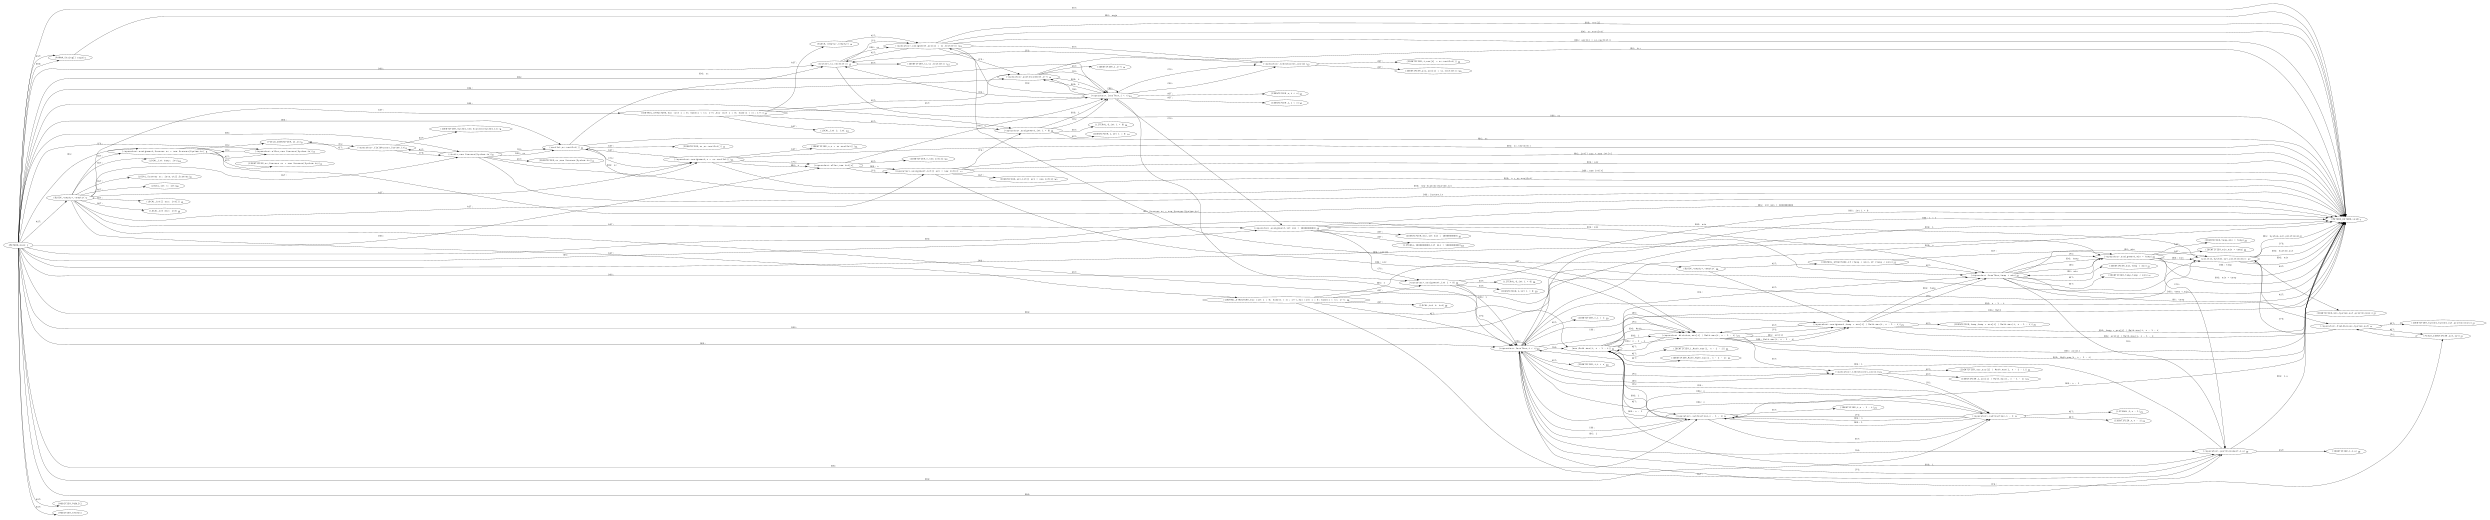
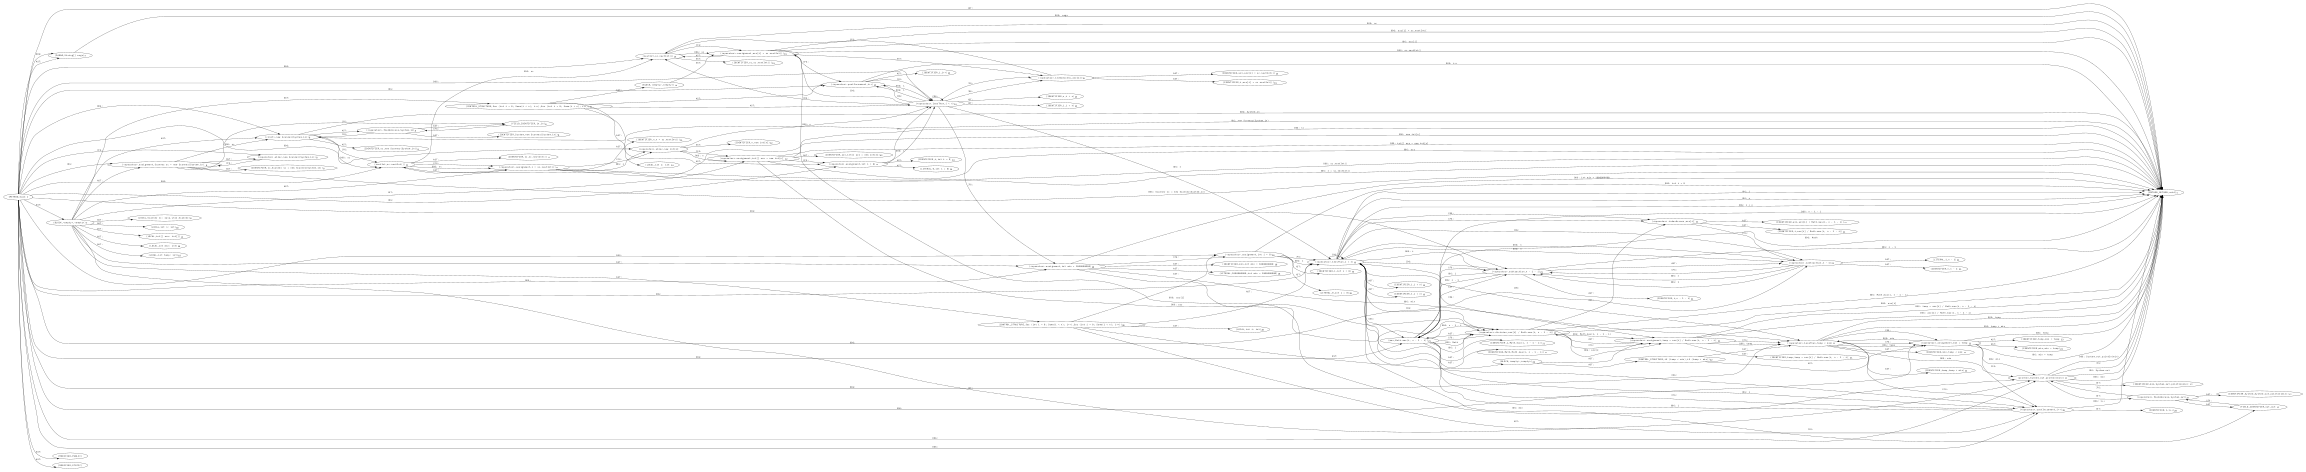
  digraph {
    fontname="IBM Plex Mono"
    rankdir=LR
    node [fontname="IBM Plex Mono"]
    edge [fontname="IBM Plex Mono"]
    n1 [label=<(METHOD,main)<SUB>7</SUB>>]
    n2 [label=<(PARAM,String[] args)<SUB>7</SUB>>]
    n3 [label=<(BLOCK,&lt;empty&gt;,&lt;empty&gt;)<SUB>7</SUB>>]
    n4 [label=<(&lt;operator&gt;.assignment,Scanner sc = new Scanner(System.in))<SUB>8</SUB>>]
    n5 [label=<(&lt;operator&gt;.alloc,new Scanner(System.in))<SUB>8</SUB>>]
    n6 [label=<(&lt;init&gt;,new Scanner(System.in))<SUB>8</SUB>>]
    n7 [label=<(nextInt,sc.nextInt())<SUB>11</SUB>>]
    n8 [label=<(&lt;operator&gt;.alloc,new int[n])>]
    n9 [label=<(&lt;operator&gt;.assignment,int i = 0)<SUB>14</SUB>>]
    n10 [label=<(&lt;operator&gt;.lessThan,i &lt; n)<SUB>14</SUB>>]
    n11 [label=<(&lt;operator&gt;.postIncrement,i++)<SUB>14</SUB>>]
    n12 [label=<(nextInt,sc.nextInt())<SUB>15</SUB>>]
    n13 [label=<(&lt;operator&gt;.assignment,int min = 1000000000)<SUB>18</SUB>>]
    n14 [label=<(&lt;operator&gt;.assignment,int i = 0)<SUB>20</SUB>>]
    n15 [label=<(&lt;operator&gt;.lessThan,i &lt; n)<SUB>20</SUB>>]
    n16 [label=<(&lt;operator&gt;.postIncrement,i++)<SUB>20</SUB>>]
    n17 [label=<(max,Math.max(i, n - 1 - i))<SUB>21</SUB>>]
    n18 [label=<(&lt;operator&gt;.subtraction,n - 1 - i)<SUB>21</SUB>>]
    n19 [label=<(&lt;operator&gt;.subtraction,n - 1)<SUB>21</SUB>>]
    n20 [label=<(&lt;operator&gt;.lessThan,temp &lt; min)<SUB>22</SUB>>]
    n21 [label=<(&lt;operator&gt;.assignment,min = temp)<SUB>23</SUB>>]
    n22 [label=<(println,System.out.println(min))<SUB>27</SUB>>]
    n23 [label=<(MODIFIER,PUBLIC)>]
    n24 [label=<(MODIFIER,STATIC)>]
    n25 [label=<(METHOD_RETURN,void)<SUB>7</SUB>>]
    n26 [label=<(LOCAL,Scanner sc: java.util.Scanner)<SUB>8</SUB>>]
    n27 [label=<(LOCAL,int n: int)<SUB>10</SUB>>]
    n28 [label=<(&lt;operator&gt;.assignment,n = sc.nextInt())<SUB>11</SUB>>]
    n29 [label=<(LOCAL,int[] arr: int[])<SUB>12</SUB>>]
    n30 [label=<(&lt;operator&gt;.assignment,int[] arr = new int[n])<SUB>12</SUB>>]
    n31 [label=<(CONTROL_STRUCTURE,for (int i = 0; Some(i &lt; n); i++),for (int i = 0; Some(i &lt; n); i++))<SUB>14</SUB>>]
    n32 [label=<(LOCAL,int min: int)<SUB>18</SUB>>]
    n33 [label=<(LOCAL,int temp: int)<SUB>18</SUB>>]
    n34 [label=<(CONTROL_STRUCTURE,for (int i = 0; Some(i &lt; n); i++),for (int i = 0; Some(i &lt; n); i++))<SUB>20</SUB>>]
    n35 [label=<(IDENTIFIER,sc,Scanner sc = new Scanner(System.in))<SUB>8</SUB>>]
    n36 [label=<(FIELD_IDENTIFIER,in,in)<SUB>8</SUB>>]
    n37 [label=<(IDENTIFIER,sc,new Scanner(System.in))<SUB>8</SUB>>]
    n38 [label=<(&lt;operator&gt;.fieldAccess,System.in)<SUB>8</SUB>>]
    n39 [label=<(IDENTIFIER,sc,sc.nextInt())<SUB>11</SUB>>]
    n40 [label=<(IDENTIFIER,n,new int[n])<SUB>12</SUB>>]
    n41 [label=<(IDENTIFIER,i,int i = 0)<SUB>14</SUB>>]
    n42 [label=<(LITERAL,0,int i = 0)<SUB>14</SUB>>]
    n43 [label=<(IDENTIFIER,i,i &lt; n)<SUB>14</SUB>>]
    n44 [label=<(IDENTIFIER,n,i &lt; n)<SUB>14</SUB>>]
    n45 [label=<(&lt;operator&gt;.assignment,arr[i] = sc.nextInt())<SUB>15</SUB>>]
    n46 [label=<(&lt;operator&gt;.indexAccess,arr[i])<SUB>15</SUB>>]
    n47 [label=<(IDENTIFIER,i,i++)<SUB>14</SUB>>]
    n48 [label=<(IDENTIFIER,sc,sc.nextInt())<SUB>15</SUB>>]
    n49 [label=<(IDENTIFIER,min,int min = 1000000000)<SUB>18</SUB>>]
    n50 [label=<(LITERAL,1000000000,int min = 1000000000)<SUB>18</SUB>>]
    n51 [label=<(IDENTIFIER,i,int i = 0)<SUB>20</SUB>>]
    n52 [label=<(LITERAL,0,int i = 0)<SUB>20</SUB>>]
    n53 [label=<(&lt;operator&gt;.division,arr[i] / Math.max(i, n - 1 - i))<SUB>21</SUB>>]
    n54 [label=<(IDENTIFIER,i,i &lt; n)<SUB>20</SUB>>]
    n55 [label=<(IDENTIFIER,n,i &lt; n)<SUB>20</SUB>>]
    n56 [label=<(&lt;operator&gt;.assignment,temp = arr[i] / Math.max(i, n - 1 - i))<SUB>21</SUB>>]
    n57 [label=<(&lt;operator&gt;.indexAccess,arr[i])<SUB>21</SUB>>]
    n58 [label=<(FIELD_IDENTIFIER,out,out)<SUB>27</SUB>>]
    n59 [label=<(IDENTIFIER,i,i++)<SUB>20</SUB>>]
    n60 [label=<(IDENTIFIER,Math,Math.max(i, n - 1 - i))<SUB>21</SUB>>]
    n61 [label=<(IDENTIFIER,i,Math.max(i, n - 1 - i))<SUB>21</SUB>>]
    n62 [label=<(IDENTIFIER,i,n - 1 - i)<SUB>21</SUB>>]
    n63 [label=<(IDENTIFIER,n,n - 1)<SUB>21</SUB>>]
    n64 [label=<(LITERAL,1,n - 1)<SUB>21</SUB>>]
    n65 [label=<(IDENTIFIER,temp,temp &lt; min)<SUB>22</SUB>>]
    n66 [label=<(IDENTIFIER,min,temp &lt; min)<SUB>22</SUB>>]
    n67 [label=<(IDENTIFIER,min,min = temp)<SUB>23</SUB>>]
    n68 [label=<(IDENTIFIER,temp,min = temp)<SUB>23</SUB>>]
    n69 [label=<(&lt;operator&gt;.fieldAccess,System.out)<SUB>27</SUB>>]
    n70 [label=<(IDENTIFIER,min,System.out.println(min))<SUB>27</SUB>>]
    n71 [label=<(IDENTIFIER,n,n = sc.nextInt())<SUB>11</SUB>>]
    n72 [label=<(IDENTIFIER,arr,int[] arr = new int[n])<SUB>42</SUB>>]
    n73 [label=<(LOCAL,int i: int)<SUB>14</SUB>>]
    n74 [label=<(BLOCK,&lt;empty&gt;,&lt;empty&gt;)<SUB>14</SUB>>]
    n75 [label=<(LOCAL,int i: int)<SUB>20</SUB>>]
    n76 [label=<(BLOCK,&lt;empty&gt;,&lt;empty&gt;)<SUB>20</SUB>>]
    n77 [label=<(IDENTIFIER,System,new Scanner(System.in))<SUB>8</SUB>>]
    n78 [label=<(IDENTIFIER,arr,arr[i] = sc.nextInt())<SUB>15</SUB>>]
    n79 [label=<(IDENTIFIER,i,arr[i] = sc.nextInt())<SUB>15</SUB>>]
    n80 [label=<(CONTROL_STRUCTURE,if (temp &lt; min),if (temp &lt; min))<SUB>22</SUB>>]
    n81 [label=<(IDENTIFIER,temp,temp = arr[i] / Math.max(i, n - 1 - i))<SUB>21</SUB>>]
    n82 [label=<(IDENTIFIER,arr,arr[i] / Math.max(i, n - 1 - i))<SUB>21</SUB>>]
    n83 [label=<(IDENTIFIER,i,arr[i] / Math.max(i, n - 1 - i))<SUB>21</SUB>>]
    n84 [label=<(IDENTIFIER,System,System.out.println(min))<SUB>27</SUB>>]
    n1 -> n2 [label="AST: "]
    n1 -> n2 [label="DDG: "]
    n1 -> n3 [label="AST: "]
    n1 -> n4 [label="DDG: "]
    n1 -> n5 [label="CFG: "]
    n1 -> n6 [label="DDG: "]
    n1 -> n7 [label="DDG: "]
    n1 -> n8 [label="DDG: "]
    n1 -> n9 [label="DDG: "]
    n1 -> n10 [label="DDG: "]
    n1 -> n11 [label="DDG: "]
    n1 -> n12 [label="DDG: "]
    n1 -> n13 [label="DDG: "]
    n1 -> n14 [label="DDG: "]
    n1 -> n15 [label="DDG: "]
    n1 -> n16 [label="DDG: "]
    n1 -> n17 [label="DDG: "]
    n1 -> n18 [label="DDG: "]
    n1 -> n19 [label="DDG: "]
    n1 -> n20 [label="DDG: "]
    n1 -> n21 [label="DDG: "]
    n1 -> n22 [label="DDG: "]
    n1 -> n23 [label="AST: "]
    n1 -> n24 [label="AST: "]
    n1 -> n25 [label="AST: "]
    n2 -> n25 [label="DDG: args"]
    n3 -> n4 [label="AST: "]
    n3 -> n6 [label="AST: "]
    n3 -> n13 [label="AST: "]
    n3 -> n22 [label="AST: "]
    n3 -> n26 [label="AST: "]
    n3 -> n27 [label="AST: "]
    n3 -> n28 [label="AST: "]
    n3 -> n29 [label="AST: "]
    n3 -> n30 [label="AST: "]
    n3 -> n31 [label="AST: "]
    n3 -> n32 [label="AST: "]
    n3 -> n33 [label="AST: "]
    n3 -> n34 [label="AST: "]
    n4 -> n5 [label="AST: "]
+   n4 -> n6 [label="DDG: sc"]
    n4 -> n25 [label="DDG: Scanner sc = new Scanner(System.in)"]
    n4 -> n35 [label="AST: "]
    n4 -> n36 [label="CFG: "]
    n5 -> n4 [label="CFG: "]
    n6 -> n7 [label="CFG: "]
    n6 -> n7 [label="DDG: sc"]
    n6 -> n25 [label="DDG: System.in"]
    n6 -> n25 [label="DDG: new Scanner(System.in)"]
    n6 -> n37 [label="AST: "]
    n6 -> n38 [label="AST: "]
    n7 -> n12 [label="DDG: sc"]
    n7 -> n25 [label="DDG: sc"]
    n7 -> n28 [label="CFG: "]
    n7 -> n28 [label="DDG: sc"]
    n7 -> n39 [label="AST: "]
    n8 -> n10 [label="DDG: n"]
    n8 -> n30 [label="CFG: "]
    n8 -> n30 [label="DDG: n"]
    n8 -> n40 [label="AST: "]
    n9 -> n10 [label="CFG: "]
    n9 -> n10 [label="DDG: i"]
    n9 -> n41 [label="AST: "]
    n9 -> n42 [label="AST: "]
    n10 -> n10 [label="CDG: "]
    n10 -> n11 [label="DDG: i"]
    n10 -> n11 [label="CDG: "]
    n10 -> n12 [label="CDG: "]
    n10 -> n13 [label="CFG: "]
    n10 -> n15 [label="DDG: n"]
    n10 -> n43 [label="AST: "]
    n10 -> n44 [label="AST: "]
    n10 -> n45 [label="CDG: "]
    n10 -> n46 [label="CFG: "]
    n10 -> n46 [label="CDG: "]
    n11 -> n10 [label="CFG: "]
    n11 -> n10 [label="DDG: i"]
    n11 -> n25 [label="DDG: i++"]
    n11 -> n47 [label="AST: "]
    n12 -> n25 [label="DDG: sc"]
    n12 -> n45 [label="CFG: "]
    n12 -> n45 [label="DDG: sc"]
    n12 -> n48 [label="AST: "]
    n13 -> n14 [label="CFG: "]
    n13 -> n20 [label="DDG: min"]
    n13 -> n22 [label="DDG: min"]
    n13 -> n25 [label="DDG: int min = 1000000000"]
    n13 -> n49 [label="AST: "]
    n13 -> n50 [label="AST: "]
    n14 -> n15 [label="CFG: "]
    n14 -> n15 [label="DDG: i"]
    n14 -> n25 [label="DDG: int i = 0"]
    n14 -> n51 [label="AST: "]
    n14 -> n52 [label="AST: "]
    n15 -> n15 [label="CDG: "]
    n15 -> n16 [label="CDG: "]
    n15 -> n17 [label="CDG: "]
    n15 -> n18 [label="DDG: i"]
    n15 -> n18 [label="CDG: "]
    n15 -> n19 [label="DDG: n"]
    n15 -> n19 [label="CDG: "]
    n15 -> n20 [label="CDG: "]
    n15 -> n25 [label="DDG: i"]
    n15 -> n25 [label="DDG: n"]
    n15 -> n25 [label="DDG: i &lt; n"]
    n15 -> n53 [label="CDG: "]
    n15 -> n54 [label="AST: "]
    n15 -> n55 [label="AST: "]
    n15 -> n56 [label="CDG: "]
    n15 -> n57 [label="CFG: "]
    n15 -> n57 [label="CDG: "]
    n15 -> n58 [label="CFG: "]
    n16 -> n15 [label="CFG: "]
    n16 -> n15 [label="DDG: i"]
    n16 -> n25 [label="DDG: i++"]
    n16 -> n59 [label="AST: "]
    n17 -> n16 [label="DDG: i"]
    n17 -> n18 [label="AST: "]
    n17 -> n25 [label="DDG: n - 1 - i"]
    n17 -> n25 [label="DDG: Math"]
    n17 -> n53 [label="CFG: "]
    n17 -> n53 [label="DDG: Math"]
    n17 -> n53 [label="DDG: i"]
    n17 -> n53 [label="DDG: n - 1 - i"]
    n17 -> n60 [label="AST: "]
    n17 -> n61 [label="AST: "]
    n18 -> n17 [label="CFG: "]
    n18 -> n17 [label="DDG: i"]
    n18 -> n17 [label="DDG: n - 1"]
    n18 -> n19 [label="AST: "]
    n18 -> n25 [label="DDG: n - 1"]
    n18 -> n62 [label="AST: "]
    n19 -> n15 [label="DDG: n"]
    n19 -> n18 [label="CFG: "]
    n19 -> n18 [label="DDG: n"]
    n19 -> n18 [label="DDG: 1"]
    n19 -> n63 [label="AST: "]
    n19 -> n64 [label="AST: "]
    n20 -> n16 [label="CFG: "]
    n20 -> n21 [label="CFG: "]
    n20 -> n21 [label="DDG: temp"]
    n20 -> n21 [label="CDG: "]
    n20 -> n22 [label="DDG: min"]
    n20 -> n25 [label="DDG: temp"]
    n20 -> n25 [label="DDG: temp &lt; min"]
    n20 -> n65 [label="AST: "]
    n20 -> n66 [label="AST: "]
    n21 -> n16 [label="CFG: "]
    n21 -> n20 [label="DDG: min"]
    n21 -> n22 [label="DDG: min"]
    n21 -> n25 [label="DDG: temp"]
    n21 -> n25 [label="DDG: min = temp"]
    n21 -> n67 [label="AST: "]
    n21 -> n68 [label="AST: "]
    n22 -> n25 [label="CFG: "]
    n22 -> n25 [label="DDG: System.out"]
    n22 -> n25 [label="DDG: min"]
    n22 -> n25 [label="DDG: System.out.println(min)"]
    n22 -> n69 [label="AST: "]
    n22 -> n70 [label="AST: "]
    n28 -> n7 [label="AST: "]
    n28 -> n8 [label="CFG: "]
    n28 -> n8 [label="DDG: n"]
    n28 -> n25 [label="DDG: sc.nextInt()"]
    n28 -> n25 [label="DDG: n = sc.nextInt()"]
    n28 -> n71 [label="AST: "]
    n30 -> n9 [label="CFG: "]
    n30 -> n25 [label="DDG: arr"]
    n30 -> n25 [label="DDG: new int[n]"]
    n30 -> n25 [label="DDG: int[] arr = new int[n]"]
    n30 -> n53 [label="DDG: arr"]
    n30 -> n72 [label="AST: "]
    n31 -> n9 [label="AST: "]
    n31 -> n10 [label="AST: "]
    n31 -> n11 [label="AST: "]
    n31 -> n73 [label="AST: "]
    n31 -> n74 [label="AST: "]
    n34 -> n14 [label="AST: "]
    n34 -> n15 [label="AST: "]
    n34 -> n16 [label="AST: "]
    n34 -> n75 [label="AST: "]
    n34 -> n76 [label="AST: "]
    n36 -> n38 [label="CFG: "]
    n38 -> n6 [label="CFG: "]
    n38 -> n36 [label="AST: "]
    n38 -> n77 [label="AST: "]
    n45 -> n11 [label="CFG: "]
    n45 -> n12 [label="AST: "]
    n45 -> n25 [label="DDG: arr[i]"]
    n45 -> n25 [label="DDG: sc.nextInt()"]
    n45 -> n25 [label="DDG: arr[i] = sc.nextInt()"]
    n45 -> n46 [label="AST: "]
    n45 -> n53 [label="DDG: arr[i]"]
    n46 -> n12 [label="CFG: "]
    n46 -> n78 [label="AST: "]
    n46 -> n79 [label="AST: "]
    n53 -> n17 [label="AST: "]
    n53 -> n25 [label="DDG: arr[i]"]
    n53 -> n25 [label="DDG: Math.max(i, n - 1 - i)"]
    n53 -> n56 [label="CFG: "]
    n53 -> n56 [label="DDG: arr[i]"]
    n53 -> n56 [label="DDG: Math.max(i, n - 1 - i)"]
    n53 -> n57 [label="AST: "]
    n56 -> n20 [label="CFG: "]
    n56 -> n20 [label="DDG: temp"]
    n56 -> n25 [label="DDG: arr[i] / Math.max(i, n - 1 - i)"]
    n56 -> n25 [label="DDG: temp = arr[i] / Math.max(i, n - 1 - i)"]
    n56 -> n53 [label="AST: "]
    n56 -> n81 [label="AST: "]
    n57 -> n19 [label="CFG: "]
    n57 -> n82 [label="AST: "]
    n57 -> n83 [label="AST: "]
    n58 -> n69 [label="CFG: "]
    n69 -> n22 [label="CFG: "]
    n69 -> n58 [label="AST: "]
    n69 -> n84 [label="AST: "]
    n74 -> n45 [label="AST: "]
    n76 -> n56 [label="AST: "]
    n76 -> n80 [label="AST: "]
    n80 -> n20 [label="AST: "]
    n80 -> n21 [label="AST: "]
  }
